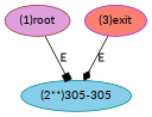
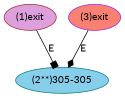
  digraph {
    fontname=Lato
    node [fontname=Lato style=filled]
    edge [fontname=Lato]
-   n1 [color=brown fillcolor=plum label="(1)root"]
+   n1 [color=brown fillcolor=plum label="(1)exit"]
    n2 [color=teal fillcolor=skyblue label="(2**)305-305"]
    n3 [color=purple fillcolor=salmon label="(3)exit"]
    n1 -> n2 [arrowhead=box label=E]
    n3 -> n2 [arrowhead=diamond label=E]
  }
